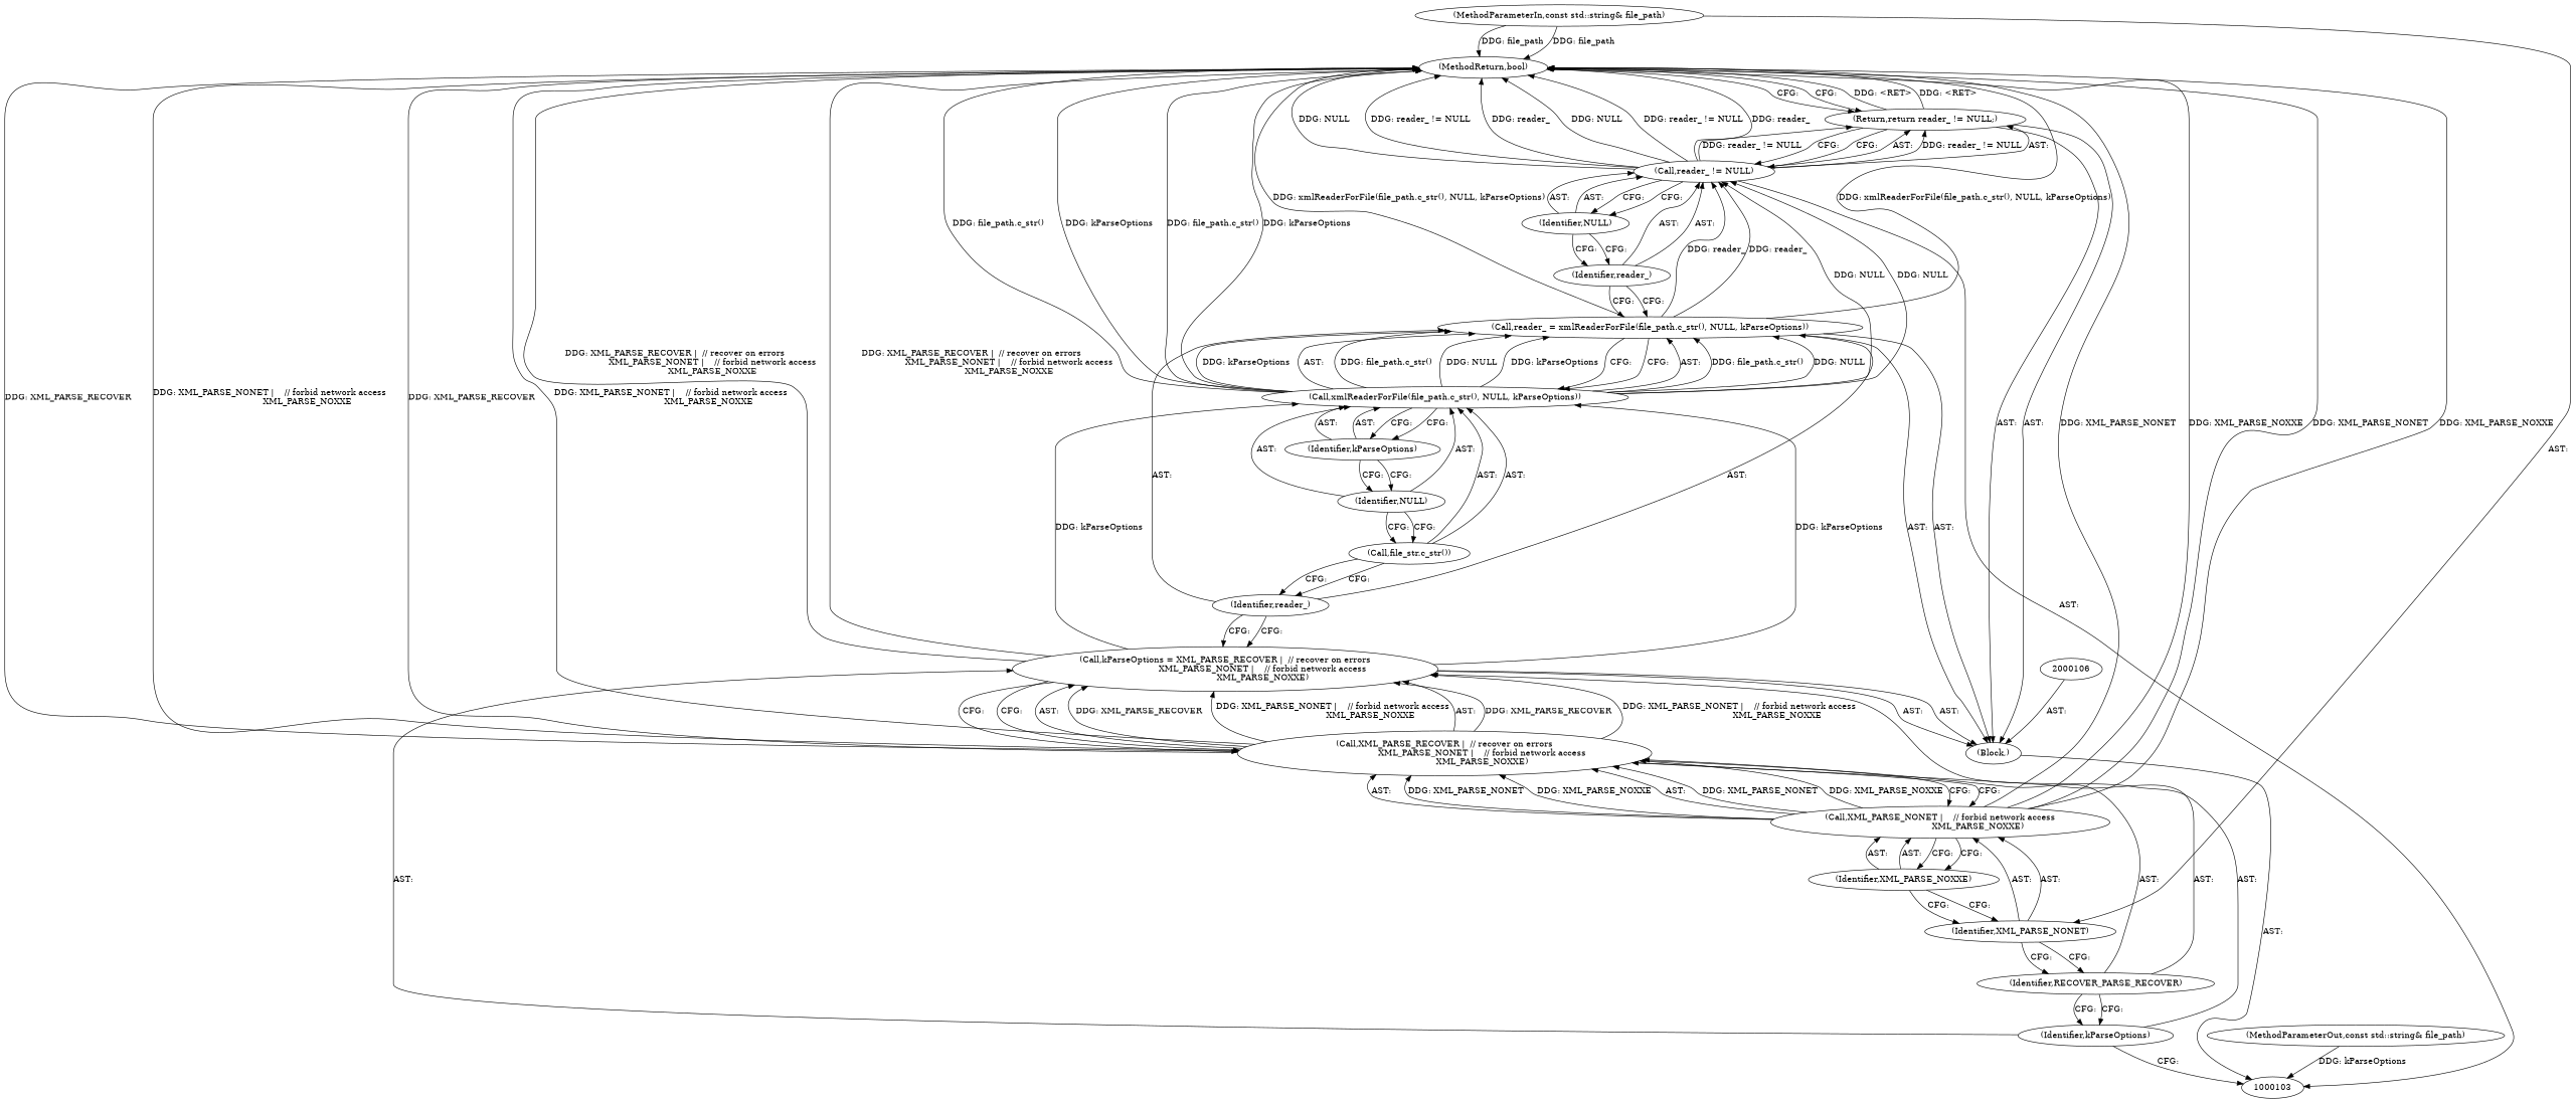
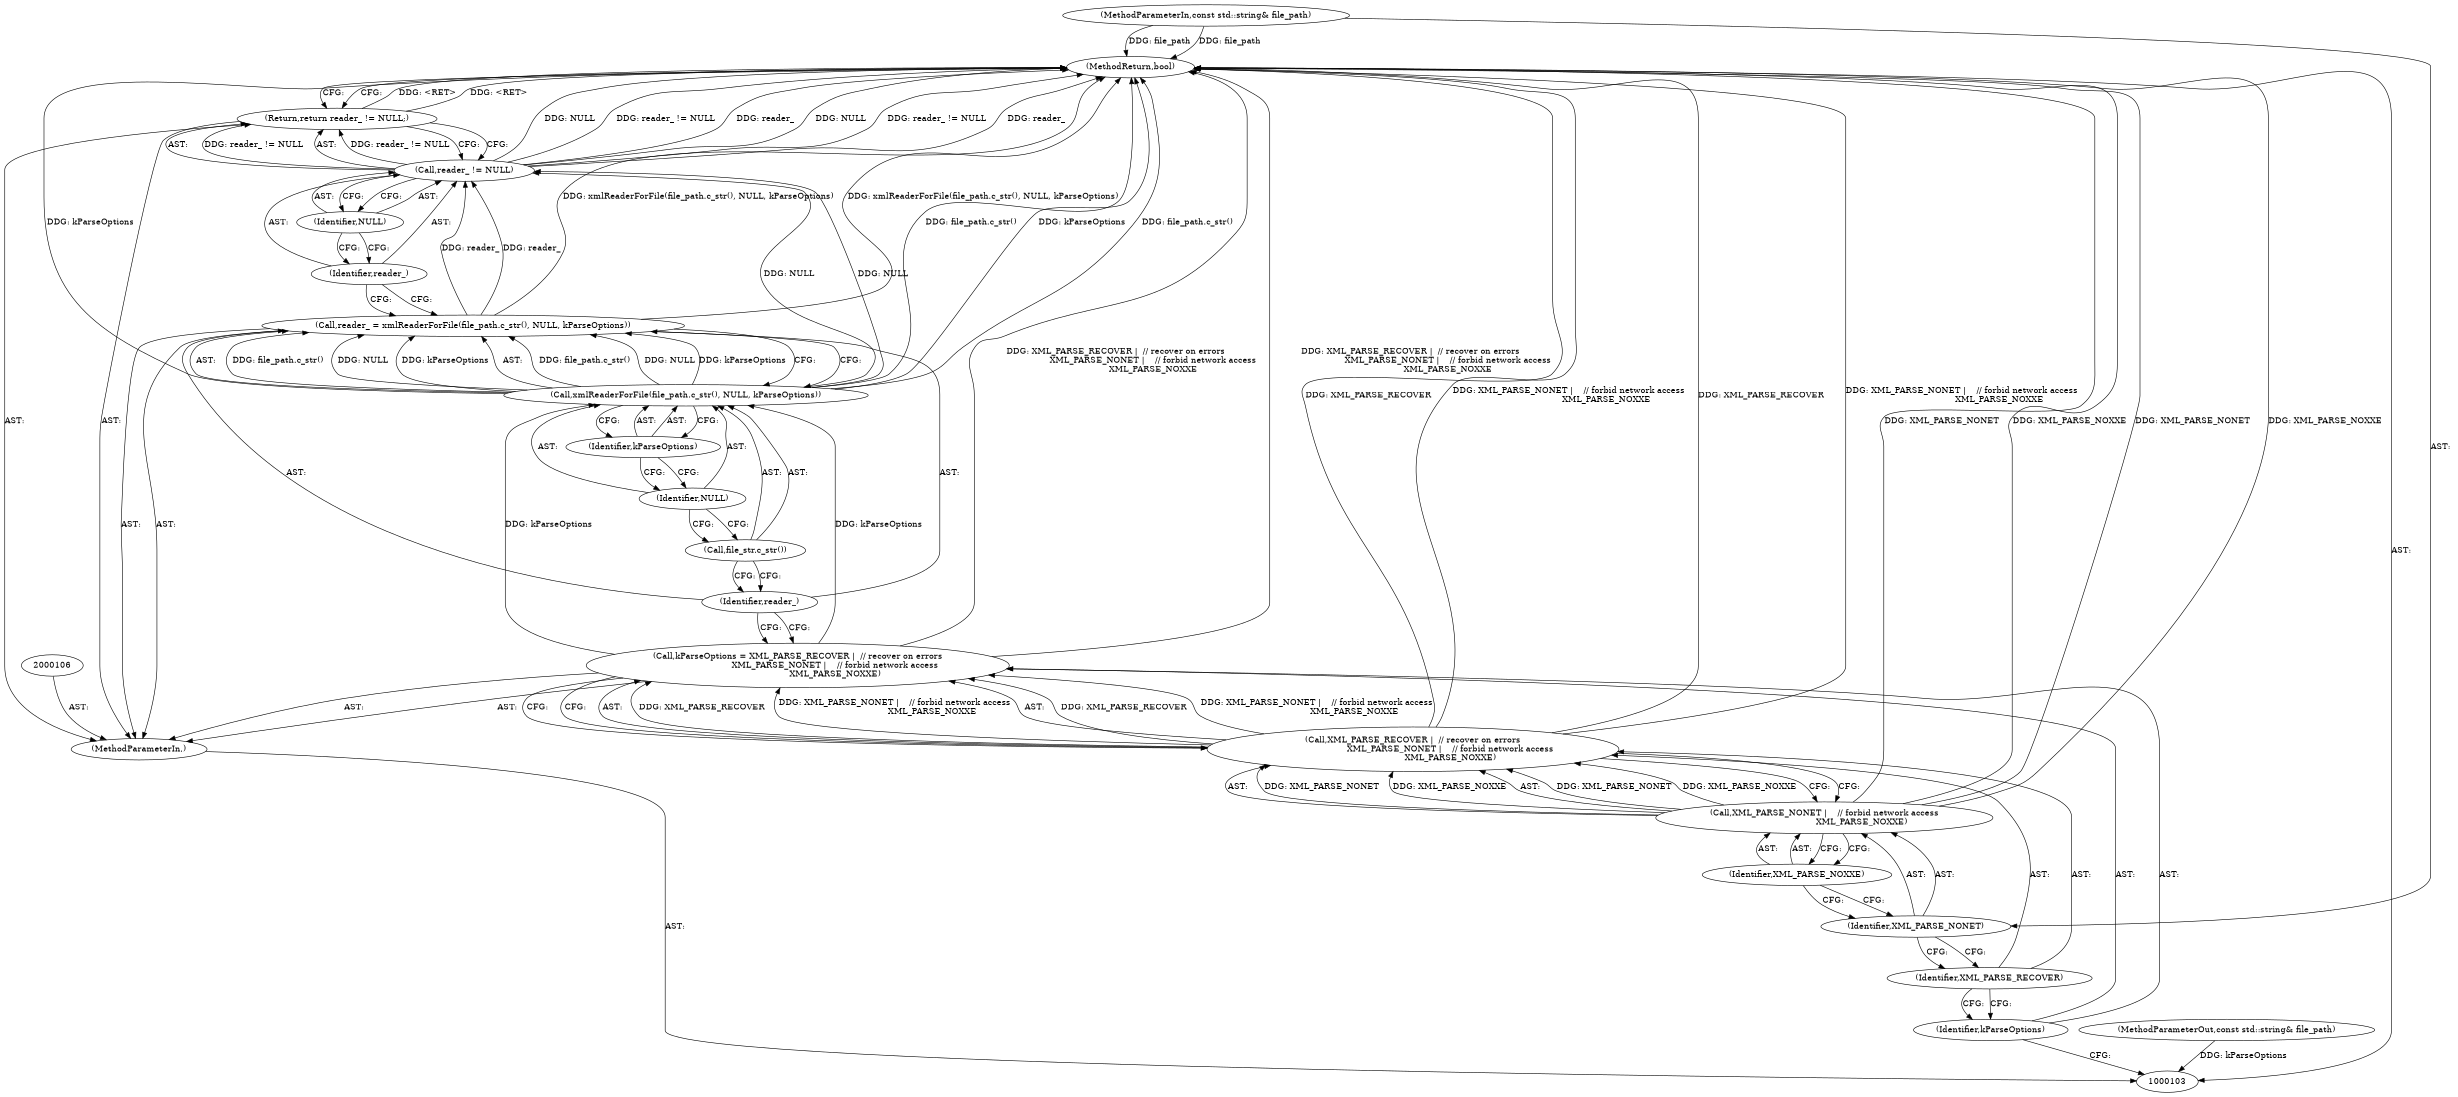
  digraph {
    n1 [label="(MethodReturn,bool)"]
    n2 [label="(Return,return reader_ != NULL;)"]
    1000103
-   n4 [label="(Block,)"]
+   n4 [label="(MethodParameterIn,)"]
    n5 [label="(Call,reader_ != NULL)"]
    n6 [label="(MethodParameterIn,const std::string& file_path)"]
    n7 [label="(Identifier,XML_PARSE_NONET)"]
    n8 [label="(MethodParameterOut,const std::string& file_path)"]
    n9 [label="(Call,kParseOptions = XML_PARSE_RECOVER |  // recover on errors\n                            XML_PARSE_NONET |    // forbid network access\n                            XML_PARSE_NOXXE)"]
    n10 [label="(Call,XML_PARSE_RECOVER |  // recover on errors\n                            XML_PARSE_NONET |    // forbid network access\n                            XML_PARSE_NOXXE)"]
    n11 [label="(Call,xmlReaderForFile(file_path.c_str(), NULL, kParseOptions))"]
    n12 [label="(Call,XML_PARSE_NONET |    // forbid network access\n                            XML_PARSE_NOXXE)"]
    n13 [label="(Call,reader_ = xmlReaderForFile(file_path.c_str(), NULL, kParseOptions))"]
    n14 [label="(Identifier,kParseOptions)"]
    n15 [label="(Identifier,kParseOptions)"]
    n16 [label="(Identifier,XML_PARSE_NOXXE)"]
-   n17 [label="(Identifier,RECOVER_PARSE_RECOVER)"]
+   n17 [label="(Identifier,XML_PARSE_RECOVER)"]
    n18 [label="(Identifier,NULL)"]
    n19 [label="(Identifier,NULL)"]
    n20 [label="(Identifier,reader_)"]
    n21 [label="(Call,file_str.c_str())"]
    n22 [label="(Identifier,reader_)"]
    n23 [label=2000106]
    n1 -> n2 [label="CFG: "]
    n1 -> n2 [label="CFG: "]
-   n5 -> 1000103 [label="AST: "]
+   n1 -> 1000103 [label="AST: "]
    n2 -> n1 [label="DDG: <RET>"]
    n2 -> n1 [label="DDG: <RET>"]
    n2 -> n4 [label="AST: "]
    n2 -> n4 [label="AST: "]
    n2 -> n5 [label="CFG: "]
    n2 -> n5 [label="CFG: "]
    n4 -> 1000103 [label="AST: "]
    n5 -> n1 [label="DDG: NULL"]
    n5 -> n1 [label="DDG: reader_ != NULL"]
    n5 -> n1 [label="DDG: reader_"]
    n5 -> n1 [label="DDG: NULL"]
    n5 -> n1 [label="DDG: reader_ != NULL"]
    n5 -> n1 [label="DDG: reader_"]
    n5 -> n2 [label="AST: "]
    n5 -> n2 [label="DDG: reader_ != NULL"]
    n5 -> n2 [label="AST: "]
    n5 -> n2 [label="DDG: reader_ != NULL"]
    n5 -> n19 [label="CFG: "]
    n5 -> n19 [label="CFG: "]
    n6 -> n1 [label="DDG: file_path"]
    n6 -> n1 [label="DDG: file_path"]
    n6 -> n7 [label="AST: "]
    n7 -> n12 [label="AST: "]
    n7 -> n12 [label="AST: "]
    n7 -> n17 [label="CFG: "]
    n7 -> n17 [label="CFG: "]
    n8 -> 1000103 [label="DDG: kParseOptions"]
    n9 -> n1 [label="DDG: XML_PARSE_RECOVER |  // recover on errors\n                            XML_PARSE_NONET |    // forbid network access\n                            XML_PARSE_NOXXE"]
    n9 -> n1 [label="DDG: XML_PARSE_RECOVER |  // recover on errors\n                            XML_PARSE_NONET |    // forbid network access\n                            XML_PARSE_NOXXE"]
    n9 -> n4 [label="AST: "]
    n9 -> n4 [label="AST: "]
    n9 -> n10 [label="CFG: "]
    n9 -> n10 [label="CFG: "]
    n9 -> n11 [label="DDG: kParseOptions"]
    n9 -> n11 [label="DDG: kParseOptions"]
    n10 -> n1 [label="DDG: XML_PARSE_RECOVER"]
    n10 -> n1 [label="DDG: XML_PARSE_NONET |    // forbid network access\n                            XML_PARSE_NOXXE"]
    n10 -> n1 [label="DDG: XML_PARSE_RECOVER"]
    n10 -> n1 [label="DDG: XML_PARSE_NONET |    // forbid network access\n                            XML_PARSE_NOXXE"]
    n10 -> n9 [label="AST: "]
    n10 -> n9 [label="DDG: XML_PARSE_RECOVER"]
    n10 -> n9 [label="DDG: XML_PARSE_NONET |    // forbid network access\n                            XML_PARSE_NOXXE"]
    n10 -> n9 [label="AST: "]
    n10 -> n9 [label="DDG: XML_PARSE_RECOVER"]
    n10 -> n9 [label="DDG: XML_PARSE_NONET |    // forbid network access\n                            XML_PARSE_NOXXE"]
    n10 -> n12 [label="CFG: "]
    n10 -> n12 [label="CFG: "]
    n11 -> n1 [label="DDG: file_path.c_str()"]
    n11 -> n1 [label="DDG: kParseOptions"]
    n11 -> n1 [label="DDG: file_path.c_str()"]
    n11 -> n1 [label="DDG: kParseOptions"]
    n11 -> n5 [label="DDG: NULL"]
    n11 -> n5 [label="DDG: NULL"]
    n11 -> n13 [label="AST: "]
    n11 -> n13 [label="DDG: file_path.c_str()"]
    n11 -> n13 [label="DDG: NULL"]
    n11 -> n13 [label="DDG: kParseOptions"]
    n11 -> n13 [label="AST: "]
    n11 -> n13 [label="DDG: file_path.c_str()"]
    n11 -> n13 [label="DDG: NULL"]
    n11 -> n13 [label="DDG: kParseOptions"]
    n11 -> n14 [label="CFG: "]
    n11 -> n14 [label="CFG: "]
    n12 -> n1 [label="DDG: XML_PARSE_NONET"]
    n12 -> n1 [label="DDG: XML_PARSE_NOXXE"]
    n12 -> n1 [label="DDG: XML_PARSE_NONET"]
    n12 -> n1 [label="DDG: XML_PARSE_NOXXE"]
    n12 -> n10 [label="AST: "]
    n12 -> n10 [label="DDG: XML_PARSE_NONET"]
    n12 -> n10 [label="DDG: XML_PARSE_NOXXE"]
    n12 -> n10 [label="AST: "]
    n12 -> n10 [label="DDG: XML_PARSE_NONET"]
    n12 -> n10 [label="DDG: XML_PARSE_NOXXE"]
    n12 -> n16 [label="CFG: "]
    n12 -> n16 [label="CFG: "]
    n13 -> n1 [label="DDG: xmlReaderForFile(file_path.c_str(), NULL, kParseOptions)"]
    n13 -> n1 [label="DDG: xmlReaderForFile(file_path.c_str(), NULL, kParseOptions)"]
    n13 -> n4 [label="AST: "]
    n13 -> n4 [label="AST: "]
    n13 -> n5 [label="DDG: reader_"]
    n13 -> n5 [label="DDG: reader_"]
    n13 -> n11 [label="CFG: "]
    n13 -> n11 [label="CFG: "]
    n14 -> n11 [label="AST: "]
    n14 -> n11 [label="AST: "]
    n14 -> n18 [label="CFG: "]
    n14 -> n18 [label="CFG: "]
    n15 -> 1000103 [label="CFG: "]
    n15 -> n9 [label="AST: "]
    n15 -> n9 [label="AST: "]
    n16 -> n7 [label="CFG: "]
    n16 -> n7 [label="CFG: "]
    n16 -> n12 [label="AST: "]
    n16 -> n12 [label="AST: "]
    n17 -> n10 [label="AST: "]
    n17 -> n10 [label="AST: "]
    n17 -> n15 [label="CFG: "]
    n17 -> n15 [label="CFG: "]
    n18 -> n11 [label="AST: "]
    n18 -> n11 [label="AST: "]
    n18 -> n21 [label="CFG: "]
    n18 -> n21 [label="CFG: "]
    n19 -> n5 [label="AST: "]
    n19 -> n5 [label="AST: "]
    n19 -> n22 [label="CFG: "]
    n19 -> n22 [label="CFG: "]
    n20 -> n9 [label="CFG: "]
    n20 -> n9 [label="CFG: "]
    n20 -> n13 [label="AST: "]
    n20 -> n13 [label="AST: "]
    n21 -> n11 [label="AST: "]
    n21 -> n11 [label="AST: "]
    n21 -> n20 [label="CFG: "]
    n21 -> n20 [label="CFG: "]
    n22 -> n5 [label="AST: "]
    n22 -> n5 [label="AST: "]
    n22 -> n13 [label="CFG: "]
    n22 -> n13 [label="CFG: "]
    n23 -> n4 [label="AST: "]
  }
